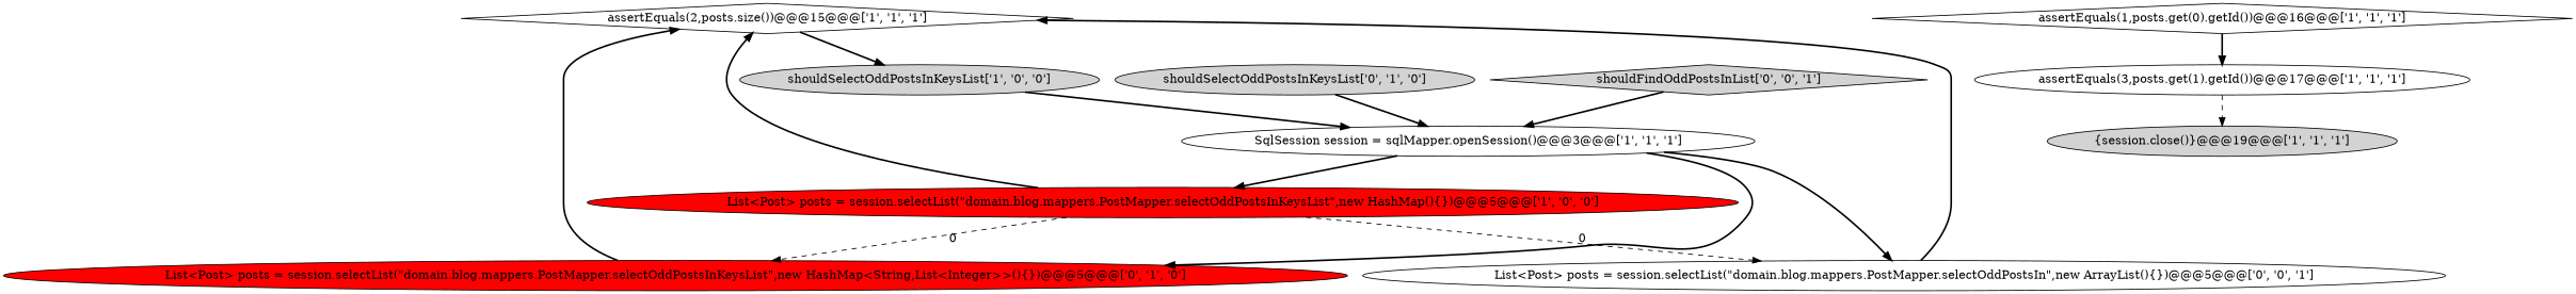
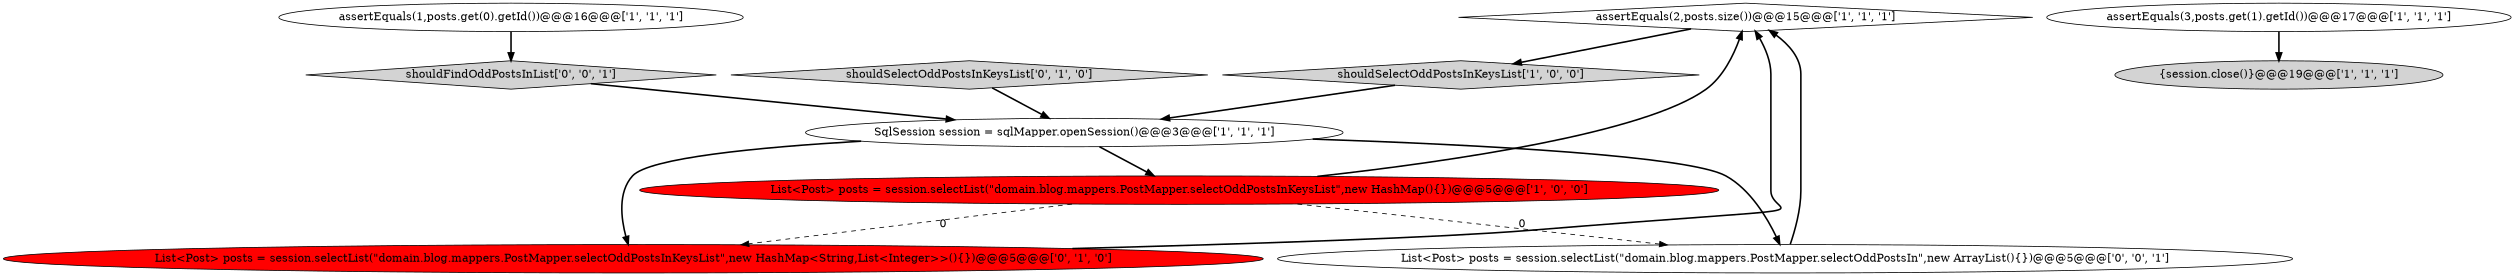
  digraph {
    node [fillcolor=white shape=ellipse style=filled]
    edge [style=bold]
    n1 [label="assertEquals(2,posts.size())@@@15@@@['1', '1', '1']" shape=diamond]
-   n2 [fillcolor=lightgray label="shouldSelectOddPostsInKeysList['1', '0', '0']"]
-   n3 [label="assertEquals(1,posts.get(0).getId())@@@16@@@['1', '1', '1']" shape=diamond]
+   n2 [fillcolor=lightgray label="shouldSelectOddPostsInKeysList['1', '0', '0']" shape=diamond]
+   n3 [label="assertEquals(1,posts.get(0).getId())@@@16@@@['1', '1', '1']"]
    n4 [label="assertEquals(3,posts.get(1).getId())@@@17@@@['1', '1', '1']"]
    n5 [fillcolor=red label="List<Post> posts = session.selectList(\"domain.blog.mappers.PostMapper.selectOddPostsInKeysList\",new HashMap(){})@@@5@@@['1', '0', '0']"]
    n6 [label="List<Post> posts = session.selectList(\"domain.blog.mappers.PostMapper.selectOddPostsIn\",new ArrayList(){})@@@5@@@['0', '0', '1']"]
    n7 [fillcolor=red label="List<Post> posts = session.selectList(\"domain.blog.mappers.PostMapper.selectOddPostsInKeysList\",new HashMap<String,List<Integer>>(){})@@@5@@@['0', '1', '0']"]
-   n8 [fillcolor=lightgray label="shouldSelectOddPostsInKeysList['0', '1', '0']"]
+   n8 [fillcolor=lightgray label="shouldSelectOddPostsInKeysList['0', '1', '0']" shape=diamond]
    n9 [label="SqlSession session = sqlMapper.openSession()@@@3@@@['1', '1', '1']"]
    n10 [fillcolor=lightgray label="{session.close()}@@@19@@@['1', '1', '1']"]
    n11 [fillcolor=lightgray label="shouldFindOddPostsInList['0', '0', '1']" shape=diamond]
    n1 -> n2
    n2 -> n9
-   n3 -> n4
-   n4 -> n10 [style=dashed]
+   n3 -> n11
+   n4 -> n10
    n5 -> n1
    n5 -> n6 [label=0 style=dashed]
    n5 -> n7 [label=0 style=dashed]
    n6 -> n1
    n7 -> n1
    n8 -> n9
    n9 -> n5
    n9 -> n6
    n9 -> n7
    n11 -> n9
  }
